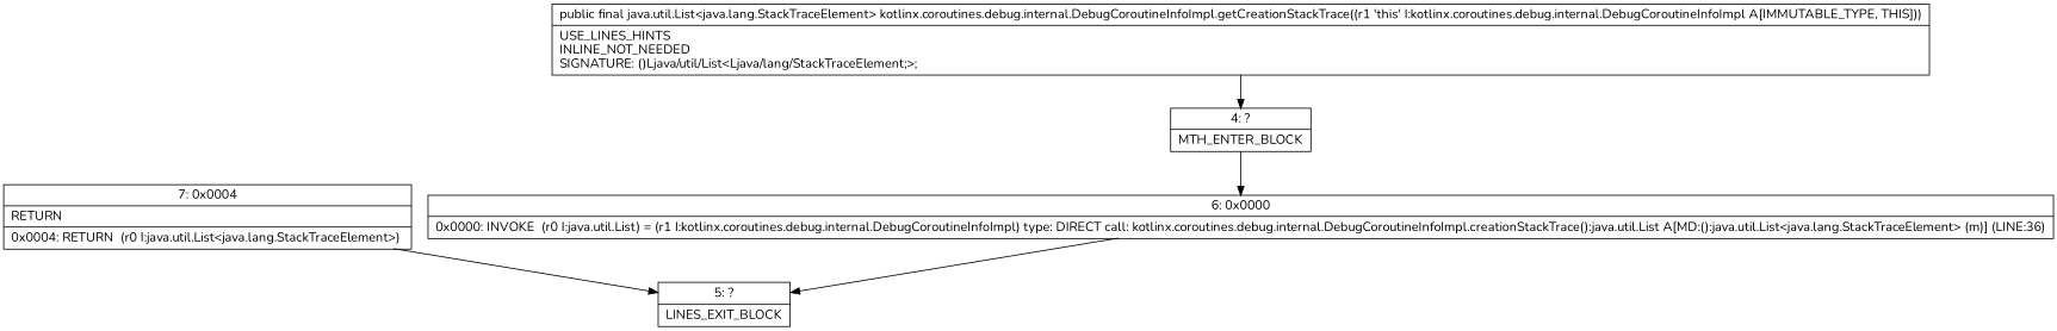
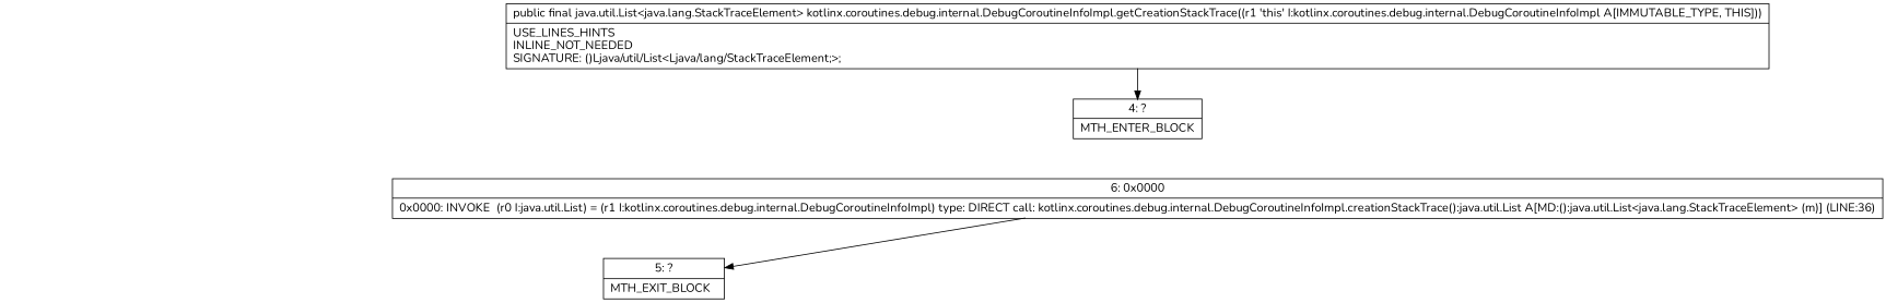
  digraph {
    fontname=Nunito
    node [fontname=Nunito shape=record]
    edge [fontname=Nunito]
    n1 [label="{4\:\ ?|MTH_ENTER_BLOCK\l}"]
    n2 [label="{6\:\ 0x0000|0x0000: INVOKE  (r0 I:java.util.List) = (r1 I:kotlinx.coroutines.debug.internal.DebugCoroutineInfoImpl) type: DIRECT call: kotlinx.coroutines.debug.internal.DebugCoroutineInfoImpl.creationStackTrace():java.util.List A[MD:():java.util.List\<java.lang.StackTraceElement\> (m)] (LINE:36)\l}"]
-   n3 [label="{5\:\ ?|LINES_EXIT_BLOCK\l}"]
-   n4 [label="{7\:\ 0x0004|RETURN\l|0x0004: RETURN  (r0 I:java.util.List\<java.lang.StackTraceElement\>) \l}"]
+   n3 [label="{5\:\ ?|MTH_EXIT_BLOCK\l}"]
    n5 [label="{public final java.util.List\<java.lang.StackTraceElement\> kotlinx.coroutines.debug.internal.DebugCoroutineInfoImpl.getCreationStackTrace((r1 'this' I:kotlinx.coroutines.debug.internal.DebugCoroutineInfoImpl A[IMMUTABLE_TYPE, THIS]))  | USE_LINES_HINTS\lINLINE_NOT_NEEDED\lSIGNATURE: ()Ljava\/util\/List\<Ljava\/lang\/StackTraceElement;\>;\l}"]
-   n1 -> n2
    n2 -> n3
-   n4 -> n3
    n5 -> n1
  }
